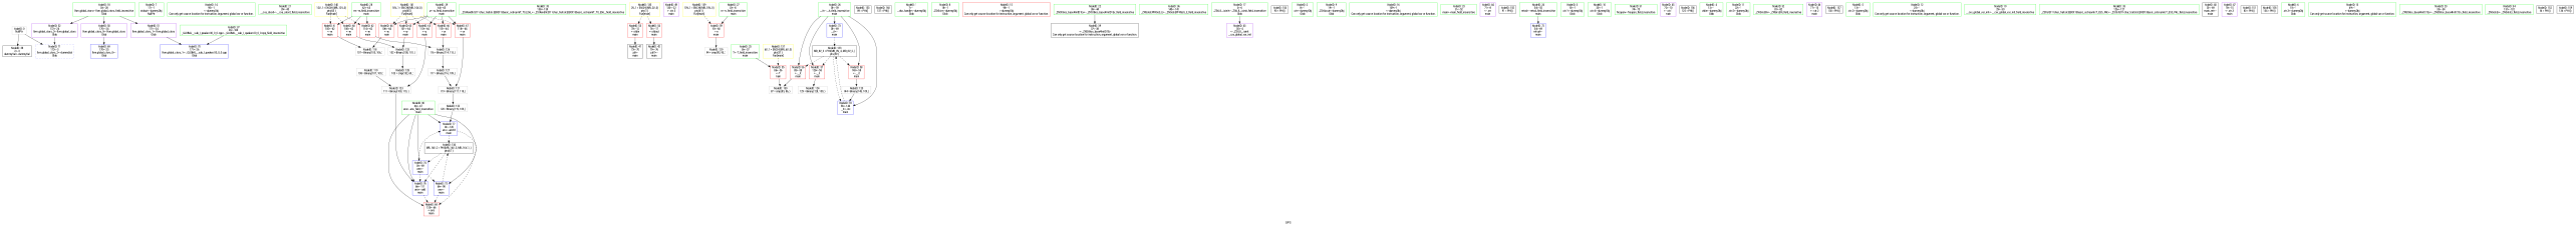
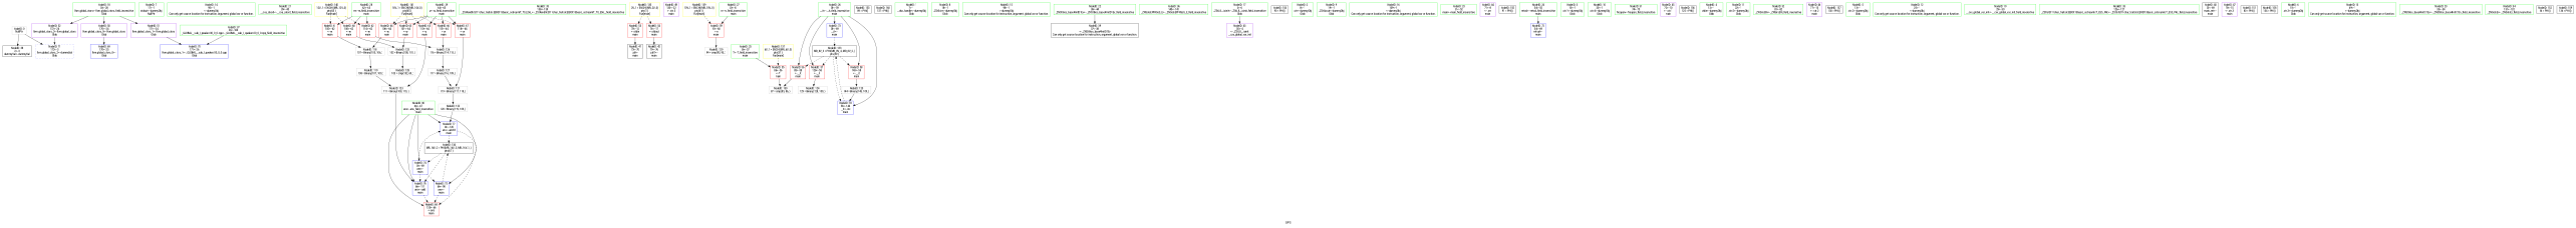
  digraph {
    fontname="Roboto Condensed"
    label=SVFG
    node [color=green fontname="Roboto Condensed" shape=record]
    edge [fontname="Roboto Condensed" style=solid]
    n1 [color=grey label="{NodeID: 0\nNullPtr}"]
    n2 [color=black label="{NodeID: 38\n2\<--3\ndummyVal\<--dummyVal\n}"]
    n3 [color=blue label="{NodeID: 71\n172\<--3\nllvm.global_ctors_2\<--dummyVal\nGlob }" style=dotted]
    n4 [label="{NodeID: 7\n17\<--1\nstdout\<--dummyObj\nNullPtr }"]
    n5 [label="{NodeID: 14\n95\<--1\n\<--dummyObj\nCan only get source location for instruction, argument, global var or function.}"]
    n6 [label="{NodeID: 21\n39\<--40\n__cxa_atexit\<--__cxa_atexit_field_insensitive\n}"]
    n7 [label="{NodeID: 28\n62\<--63\nm\<--m_field_insensitive\nmain\n}"]
    n8 [color=red label="{NodeID: 60\n100\<--62\n\<--m\nmain\n}"]
    n9 [color=red label="{NodeID: 61\n105\<--62\n\<--m\nmain\n}"]
    n10 [color=red label="{NodeID: 62\n114\<--62\n\<--m\nmain\n}"]
    n11 [color=grey label="{NodeID: 125\n102 = Binary(100, 101, )\n}"]
    n12 [color=grey label="{NodeID: 118\n107 = Binary(105, 106, )\n}"]
    n13 [color=grey label="{NodeID: 126\n116 = Binary(114, 115, )\n}"]
    n14 [color=grey label="{NodeID: 128\n103 = cmp(102, 69, )\n}"]
    n15 [color=grey label="{NodeID: 119\n108 = Binary(107, 109, )\n}"]
    n16 [color=grey label="{NodeID: 127\n117 = Binary(116, 109, )\n}"]
    n17 [color=grey label="{NodeID: 123\n111 = Binary(108, 110, )\n}"]
    n18 [color=blue label="{NodeID: 76\n66\<--111\nans\<--add\nmain\n}"]
    n19 [label="{NodeID: 35\n138\<--139\n_ZSt4endlIcSt11char_traitsIcEERSt13basic_ostreamIT_T0_ES6_\<--_ZSt4endlIcSt11char_traitsIcEERSt13basic_ostreamIT_T0_ES6__field_insensitive\n}"]
    n20 [color=black label="{NodeID: 42\n79\<--76\ncall1\<--\nmain\n}"]
    n21 [color=purple label="{NodeID: 49\n133\<--22\n\<--.str.5\nmain\n}"]
    n22 [color=yellow label="{NodeID: 139\n10V_1 = ENCHI(MR_10V_0)\npts\{61 \}\nFun[main]}" style=double]
    n23 [color=red label="{NodeID: 59\n93\<--60\n\<--n\nmain\n}"]
    n24 [color=grey label="{NodeID: 129\n94 = cmp(93, 95, )\n}"]
    n25 [color=red label="{NodeID: 56\n85\<--58\n\<--__it\nmain\n}"]
    n26 [color=grey label="{NodeID: 130\n87 = cmp(85, 86, )\n}"]
    n27 [color=red label="{NodeID: 63\n101\<--64\n\<--w\nmain\n}"]
    n28 [color=black label="{NodeID: 153\n89 = PHI()\n}"]
    n29 [color=blue label="{NodeID: 70\n171\<--26\nllvm.global_ctors_1\<--_GLOBAL__sub_I_qwaker.00_0_0.cpp\nGlob }"]
    n30 [color=black label="{NodeID: 160\n137 = PHI()\n}"]
    n31 [color=blue label="{NodeID: 77\n66\<--120\nans\<--add13\nmain\n}"]
    n32 [color=red label="{NodeID: 68\n135\<--66\n\<--ans\nmain\n}"]
    n33 [color=black label="{NodeID: 134\nMR_16V_2 = PHI(MR_16V_5, MR_16V_1, )\npts\{67 \}\n}"]
    n34 [color=blue label="{NodeID: 74\n66\<--69\nans\<--\nmain\n}"]
    n35 [color=blue label="{NodeID: 75\n66\<--98\nans\<--\nmain\n}"]
    n36 [label="{NodeID: 1\n7\<--1\n__dso_handle\<--dummyObj\nGlob }"]
    n37 [label="{NodeID: 8\n18\<--1\n_ZSt3cin\<--dummyObj\nGlob }"]
-   n38 [color=red label="{NodeID: 15\n98\<--1\n\<--dummyObj\nCan only get source location for instruction, argument, global var or function.}"]
+   n38 [label="{NodeID: 15\n98\<--1\n\<--dummyObj\nCan only get source location for instruction, argument, global var or function.}"]
    n39 [label="{NodeID: 22\n38\<--44\n_ZNSt8ios_base4InitD1Ev\<--_ZNSt8ios_base4InitD1Ev_field_insensitive\n}"]
    n40 [color=black label="{NodeID: 39\n37\<--38\n\<--_ZNSt8ios_base4InitD1Ev\nCan only get source location for instruction, argument, global var or function.}"]
    n41 [label="{NodeID: 29\n64\<--65\nw\<--w_field_insensitive\nmain\n}"]
    n42 [color=red label="{NodeID: 64\n106\<--64\n\<--w\nmain\n}"]
    n43 [color=red label="{NodeID: 65\n110\<--64\n\<--w\nmain\n}"]
    n44 [color=red label="{NodeID: 66\n115\<--64\n\<--w\nmain\n}"]
    n45 [color=red label="{NodeID: 67\n118\<--64\n\<--w\nmain\n}"]
    n46 [color=grey label="{NodeID: 121\n119 = Binary(117, 118, )\n}"]
    n47 [color=grey label="{NodeID: 122\n120 = Binary(119, 109, )\n}"]
    n48 [label="{NodeID: 36\n140\<--141\n_ZNSolsEPFRSoS_E\<--_ZNSolsEPFRSoS_E_field_insensitive\n}"]
    n49 [color=purple label="{NodeID: 43\n35\<--4\n\<--_ZStL8__ioinit\n__cxx_global_var_init\n}"]
    n50 [color=black label="{NodeID: 133\nMR_8V_3 = PHI(MR_8V_4, MR_8V_2, )\npts\{59 \}\n}"]
    n51 [color=red label="{NodeID: 57\n128\<--58\n\<--__it\nmain\n}"]
    n52 [color=red label="{NodeID: 58\n143\<--58\n\<--__it\nmain\n}"]
    n53 [color=blue label="{NodeID: 78\n58\<--144\n__it\<--inc\nmain\n}"]
    n54 [color=grey label="{NodeID: 124\n129 = Binary(128, 109, )\n}"]
    n55 [color=grey label="{NodeID: 120\n144 = Binary(143, 109, )\n}"]
    n56 [color=purple label="{NodeID: 50\n170\<--24\nllvm.global_ctors_0\<--llvm.global_ctors\nGlob }"]
    n57 [color=blue label="{NodeID: 69\n170\<--25\nllvm.global_ctors_0\<--\nGlob }"]
    n58 [color=yellow label="{NodeID: 140\n12V_1 = ENCHI(MR_12V_0)\npts\{63 \}\nFun[main]}" style=double]
    n59 [color=black label="{NodeID: 154\n90 = PHI()\n}"]
    n60 [label="{NodeID: 2\n8\<--1\n.str\<--dummyObj\nGlob }"]
    n61 [label="{NodeID: 9\n19\<--1\n_ZSt4cout\<--dummyObj\nGlob }"]
    n62 [label="{NodeID: 16\n109\<--1\n\<--dummyObj\nCan only get source location for instruction, argument, global var or function.}"]
    n63 [label="{NodeID: 23\n51\<--52\nmain\<--main_field_insensitive\n}"]
    n64 [label="{NodeID: 30\n66\<--67\nans\<--ans_field_insensitive\nmain\n}"]
    n65 [label="{NodeID: 37\n26\<--166\n_GLOBAL__sub_I_qwaker.00_0_0.cpp\<--_GLOBAL__sub_I_qwaker.00_0_0.cpp_field_insensitive\n}"]
    n66 [color=purple label="{NodeID: 44\n71\<--8\n\<--.str\nmain\n}"]
    n67 [color=purple label="{NodeID: 51\n171\<--24\nllvm.global_ctors_1\<--llvm.global_ctors\nGlob }"]
    n68 [color=yellow label="{NodeID: 141\n14V_1 = ENCHI(MR_14V_0)\npts\{65 \}\nFun[main]}" style=double]
    n69 [color=black label="{NodeID: 155\n91 = PHI()\n}"]
    n70 [color=blue label="{NodeID: 72\n54\<--69\nretval\<--\nmain\n}"]
    n71 [label="{NodeID: 3\n10\<--1\n.str.1\<--dummyObj\nGlob }"]
    n72 [label="{NodeID: 10\n20\<--1\n.str.4\<--dummyObj\nGlob }"]
    n73 [label="{NodeID: 17\n4\<--6\n_ZStL8__ioinit\<--_ZStL8__ioinit_field_insensitive\nGlob }"]
    n74 [label="{NodeID: 24\n54\<--55\nretval\<--retval_field_insensitive\nmain\n}"]
    n75 [label="{NodeID: 31\n74\<--75\nfreopen\<--freopen_field_insensitive\n}"]
    n76 [color=purple label="{NodeID: 45\n72\<--10\n\<--.str.1\nmain\n}"]
    n77 [color=yellow label="{NodeID: 135\n2V_1 = ENCHI(MR_2V_0)\npts\{1 \}\nFun[main]}" style=double]
    n78 [color=red label="{NodeID: 53\n70\<--12\n\<--stdin\nmain\n}"]
    n79 [color=red label="{NodeID: 54\n76\<--17\n\<--stdout\nmain\n}"]
    n80 [color=black label="{NodeID: 41\n73\<--70\ncall\<--\nmain\n}"]
    n81 [color=purple label="{NodeID: 52\n172\<--24\nllvm.global_ctors_2\<--llvm.global_ctors\nGlob }"]
    n82 [color=black label="{NodeID: 156\n125 = PHI()\n}"]
    n83 [color=blue label="{NodeID: 73\n58\<--69\n__it\<--\nmain\n}"]
    n84 [label="{NodeID: 4\n12\<--1\nstdin\<--dummyObj\nGlob }"]
    n85 [label="{NodeID: 11\n22\<--1\n.str.5\<--dummyObj\nGlob }"]
    n86 [label="{NodeID: 18\n24\<--28\nllvm.global_ctors\<--llvm.global_ctors_field_insensitive\nGlob }"]
    n87 [label="{NodeID: 25\n56\<--57\nT\<--T_field_insensitive\nmain\n}"]
    n88 [color=red label="{NodeID: 55\n86\<--56\n\<--T\nmain\n}"]
    n89 [label="{NodeID: 32\n81\<--82\n_ZNSirsERi\<--_ZNSirsERi_field_insensitive\n}"]
    n90 [color=purple label="{NodeID: 46\n77\<--13\n\<--.str.2\nmain\n}"]
    n91 [color=black label="{NodeID: 157\n130 = PHI()\n}"]
    n92 [label="{NodeID: 5\n13\<--1\n.str.2\<--dummyObj\nGlob }"]
    n93 [label="{NodeID: 12\n25\<--1\n\<--dummyObj\nCan only get source location for instruction, argument, global var or function.}"]
    n94 [label="{NodeID: 19\n29\<--30\n__cxx_global_var_init\<--__cxx_global_var_init_field_insensitive\n}"]
    n95 [label="{NodeID: 26\n58\<--59\n__it\<--__it_field_insensitive\nmain\n}"]
    n96 [label="{NodeID: 33\n126\<--127\n_ZStlsISt11char_traitsIcEERSt13basic_ostreamIcT_ES5_PKc\<--_ZStlsISt11char_traitsIcEERSt13basic_ostreamIcT_ES5_PKc_field_insensitive\n}"]
    n97 [color=black label="{NodeID: 40\n53\<--69\nmain_ret\<--\nmain\n}"]
    n98 [color=purple label="{NodeID: 47\n78\<--15\n\<--.str.3\nmain\n}"]
    n99 [color=yellow label="{NodeID: 137\n6V_1 = ENCHI(MR_6V_0)\npts\{57 \}\nFun[main]}" style=double]
    n100 [color=black label="{NodeID: 151\n80 = PHI()\n}"]
    n101 [color=black label="{NodeID: 158\n134 = PHI()\n}"]
    n102 [label="{NodeID: 6\n15\<--1\n.str.3\<--dummyObj\nGlob }"]
    n103 [label="{NodeID: 13\n69\<--1\n\<--dummyObj\nCan only get source location for instruction, argument, global var or function.}"]
    n104 [label="{NodeID: 20\n33\<--34\n_ZNSt8ios_base4InitC1Ev\<--_ZNSt8ios_base4InitC1Ev_field_insensitive\n}"]
    n105 [label="{NodeID: 27\n60\<--61\nn\<--n_field_insensitive\nmain\n}"]
    n106 [label="{NodeID: 34\n131\<--132\n_ZNSolsEi\<--_ZNSolsEi_field_insensitive\n}"]
    n107 [color=black label="{NodeID: 152\n36 = PHI()\n}"]
    n108 [color=black label="{NodeID: 159\n136 = PHI()\n}"]
    n1 -> n2
    n1 -> n3
    n7 -> n8
    n7 -> n9
    n7 -> n10
    n8 -> n11
    n9 -> n12
    n10 -> n13
    n11 -> n14
+   n12 -> n15
    n13 -> n16
    n15 -> n17
    n16 -> n46
    n17 -> n18
    n18 -> n32 [style=dashed]
    n22 -> n23 [style=dashed]
    n23 -> n24
    n25 -> n26
    n27 -> n11
    n31 -> n32 [style=dashed]
    n31 -> n33 [style=dashed]
    n33 -> n18 [style=dashed]
    n33 -> n34 [style=dashed]
    n34 -> n18 [style=dashed]
    n34 -> n31 [style=dashed]
    n34 -> n35 [style=dashed]
    n35 -> n32 [style=dashed]
    n35 -> n33 [style=dashed]
    n39 -> n40
    n41 -> n27
    n41 -> n42
    n41 -> n43
    n41 -> n44
    n41 -> n45
    n42 -> n12
    n43 -> n17
    n44 -> n13
    n45 -> n46
    n46 -> n47
    n47 -> n31
    n50 -> n25 [style=dashed]
    n50 -> n51 [style=dashed]
    n50 -> n52 [style=dashed]
    n50 -> n53 [style=dashed]
    n51 -> n54
    n52 -> n55
    n53 -> n50 [style=dashed]
    n55 -> n53
    n56 -> n57
    n58 -> n8 [style=dashed]
    n58 -> n9 [style=dashed]
    n58 -> n10 [style=dashed]
    n64 -> n18
    n64 -> n31
    n64 -> n32
    n64 -> n34
    n64 -> n35
    n65 -> n29
    n67 -> n29
    n68 -> n27 [style=dashed]
    n68 -> n42 [style=dashed]
    n68 -> n43 [style=dashed]
    n68 -> n44 [style=dashed]
    n68 -> n45 [style=dashed]
    n73 -> n49
    n74 -> n70
    n77 -> n78 [style=dashed]
    n77 -> n79 [style=dashed]
    n78 -> n80
    n79 -> n20
    n81 -> n3
    n83 -> n50 [style=dashed]
    n86 -> n56
    n86 -> n67
    n86 -> n81
    n87 -> n88
    n88 -> n26
    n95 -> n25
    n95 -> n51
    n95 -> n52
    n95 -> n53
    n95 -> n83
    n99 -> n88 [style=dashed]
    n105 -> n23
  }
